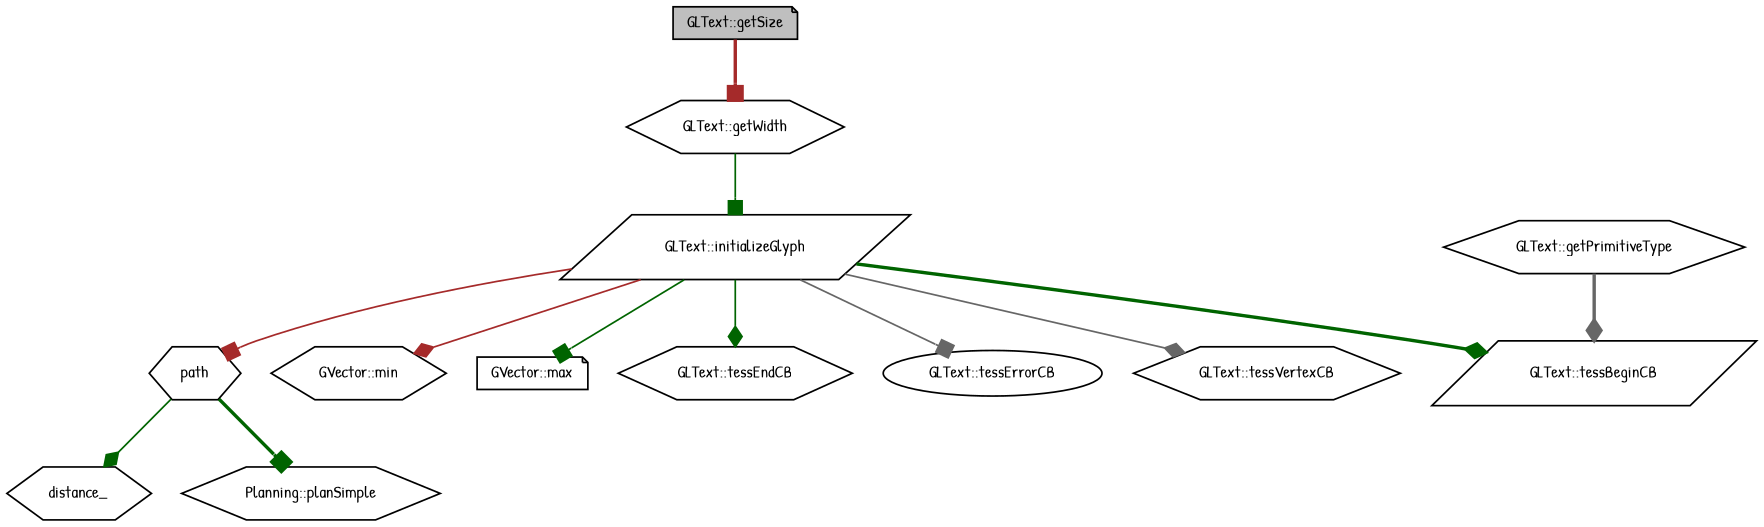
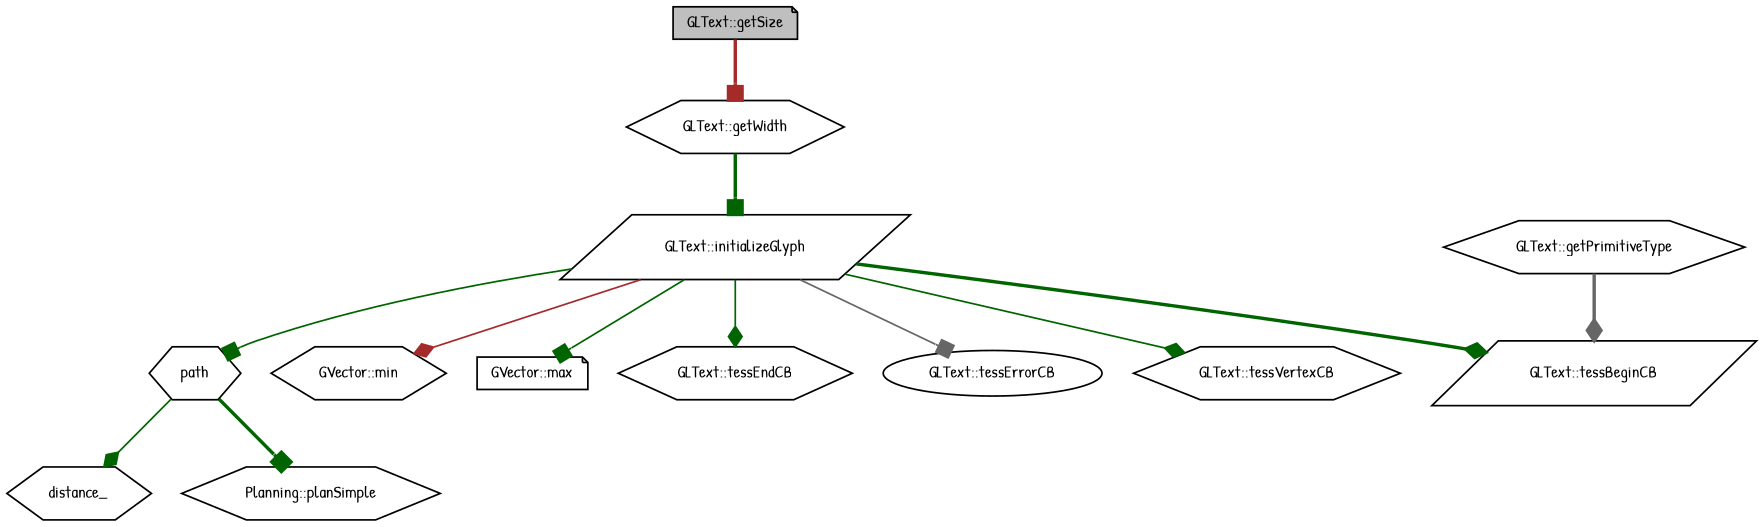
  digraph {
    fontname="Patrick Hand"
    rankdir=TB
    node [color=black fillcolor=white fontname="Patrick Hand" fontsize=10 shape=hexagon style=filled]
    edge [arrowhead=box color=darkgreen fontname="Patrick Hand" fontsize=10 labelfontname=Helvetica labelfontsize=10 style=solid]
    n1 [fillcolor=grey75 fontcolor=black height=0.2 label="GLText::getSize" shape=note width=0.4]
    n2 [height=0.2 label="GLText::getWidth" width=0.4]
    n3 [height=0.2 label="GLText::initializeGlyph" shape=parallelogram width=0.4]
    n4 [height=0.2 label=path width=0.4]
    n5 [height=0.2 label="GVector::min" width=0.4]
    n6 [height=0.2 label="GVector::max" shape=note width=0.4]
    n7 [height=0.2 label="GLText::tessBeginCB" shape=parallelogram width=0.4]
    n8 [height=0.2 label="GLText::tessEndCB" width=0.4]
    n9 [height=0.2 label="GLText::tessErrorCB" shape=ellipse width=0.4]
    n10 [height=0.2 label="GLText::tessVertexCB" width=0.4]
    n11 [height=0.2 label=distance_ width=0.4]
    n12 [height=0.2 label="Planning::planSimple" width=0.4]
    n13 [height=0.2 label="GLText::getPrimitiveType" width=0.4]
    n1 -> n2 [color=brown style=bold]
-   n2 -> n3
-   n3 -> n4 [color=brown]
+   n2 -> n3 [style=bold]
+   n3 -> n4
    n3 -> n5 [arrowhead=diamond color=brown]
    n3 -> n6
    n3 -> n7 [arrowhead=diamond style=bold]
    n3 -> n8 [arrowhead=diamond]
    n3 -> n9 [color=gray40]
-   n3 -> n10 [arrowhead=diamond color=gray40]
+   n3 -> n10 [arrowhead=diamond]
    n4 -> n11 [arrowhead=diamond]
    n4 -> n12 [style=bold]
    n13 -> n7 [arrowhead=diamond color=gray40 style=bold]
  }
